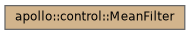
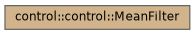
  digraph {
    rankdir=LR
-   n1 [color=gray40 fillcolor=tan fontname=Helvetica fontsize=10 height=0.2 label="apollo::control::MeanFilter" shape=record style=filled width=0.4]
+   n1 [color=gray40 fillcolor=tan fontname=Helvetica fontsize=10 height=0.2 label="control::control::MeanFilter" shape=record style=filled width=0.4]
  }
